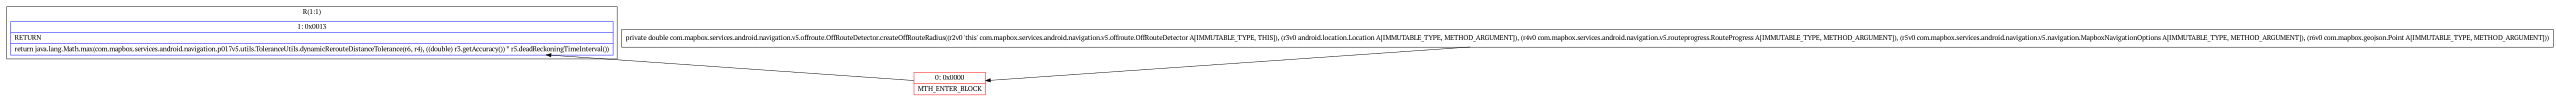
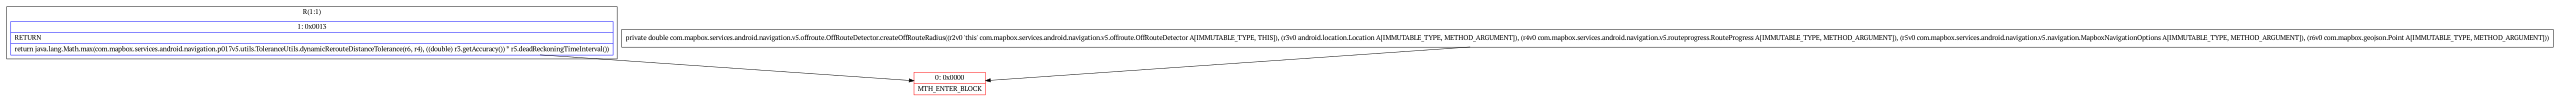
  digraph {
    fontname="PT Serif"
    node [shape=record fontname="PT Serif"]
    edge [fontname="PT Serif"]
    n1 [color=blue label="{1\:\ 0x0013|RETURN\l|return java.lang.Math.max(com.mapbox.services.android.navigation.p017v5.utils.ToleranceUtils.dynamicRerouteDistanceTolerance(r6, r4), ((double) r3.getAccuracy()) * r5.deadReckoningTimeInterval())\l}"]
    n2 [color=red label="{0\:\ 0x0000|MTH_ENTER_BLOCK\l}"]
    n3 [label="{private double com.mapbox.services.android.navigation.v5.offroute.OffRouteDetector.createOffRouteRadius((r2v0 'this' com.mapbox.services.android.navigation.v5.offroute.OffRouteDetector A[IMMUTABLE_TYPE, THIS]), (r3v0 android.location.Location A[IMMUTABLE_TYPE, METHOD_ARGUMENT]), (r4v0 com.mapbox.services.android.navigation.v5.routeprogress.RouteProgress A[IMMUTABLE_TYPE, METHOD_ARGUMENT]), (r5v0 com.mapbox.services.android.navigation.v5.navigation.MapboxNavigationOptions A[IMMUTABLE_TYPE, METHOD_ARGUMENT]), (r6v0 com.mapbox.geojson.Point A[IMMUTABLE_TYPE, METHOD_ARGUMENT])) }"]
    subgraph cluster_1 {
      label="R(1:1)"
      n1
    }
-   n2 -> n1
+   n1 -> n2
    n3 -> n2
  }
